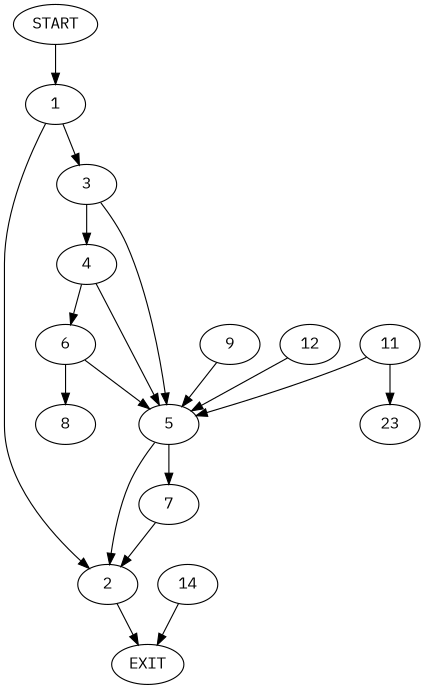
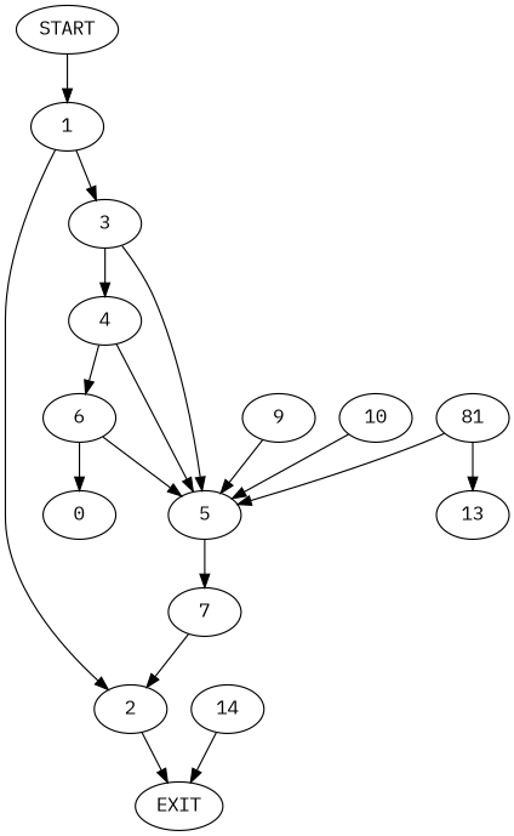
  digraph {
    fontname="IBM Plex Mono"
    node [fontname="IBM Plex Mono"]
    edge [fontname="IBM Plex Mono"]
    n1 [label=START]
    1
    2
    3
    n5 [label=EXIT]
    14
    4
    5
    6
    7
-   8
+   8 [label=0]
    9
-   11
-   13 [label=23]
-   12
+   11 [label=81]
+   13
+   12 [label=10]
    n1 -> 1
    1 -> 2
    1 -> 3
    2 -> n5
    3 -> 4
    3 -> 5
    14 -> n5
    4 -> 5
    4 -> 6
-   5 -> 2
    5 -> 7
    6 -> 5
    6 -> 8
    7 -> 2
    9 -> 5
    11 -> 5
    11 -> 13
    12 -> 5
  }
